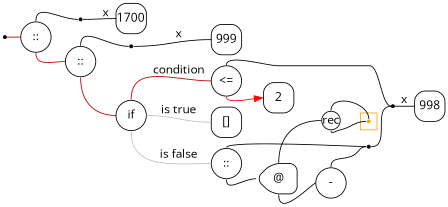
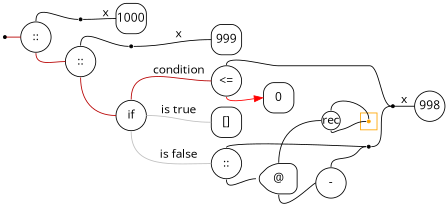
  digraph {
    fontname="Open Sans"
    labeldistance=0
    nodesep=.175
    rankdir=LR
    ranksep=.175
    node [color="#000000" fixedsize=true fontname="Open Sans" orientation=90 shape=circle style=rounded]
    edge [arrowhead=none arrowtail=none fontname="Open Sans" headport=w tailport=n]
    ndcluster_nd162 [color=orange shape=point style=""]
    nd1 [shape=point color="" orientation="" style=""]
    n3 [label="::" orientation=""]
    n4 [label=" " shape=point color=""]
    n5 [label="::" orientation=""]
-   n6 [label=1700 shape=square]
+   n6 [label=1000 shape=square]
    n7 [label=" " shape=point color=""]
    n8 [label=if orientation=""]
    n9 [label=999 shape=square]
    n10 [label="<=" orientation=""]
    n11 [label="[]" shape=square]
    n12 [label="::" orientation=""]
-   n13 [label=998 shape=square]
+   n13 [label=998]
    n14 [height=.3 label=rec width=.3 orientation=""]
-   n15 [label=2 shape=square]
+   n15 [label=0 shape=square]
    n16 [label=" " shape=point color=""]
    n17 [label="@" shape=house]
    n18 [label=" " shape=point color=""]
    n19 [label="-" orientation=""]
    subgraph cluster_1 {
      color=orange
      style=fill
      ndcluster_nd162
    }
    nd1 -> n3 [color="#b70000" tailport=e]
    n3 -> n4
    n3 -> n5 [color="#b70000" tailport=s]
    n4 -> n6 [label=x tailport=e]
    n5 -> n7
    n5 -> n8 [color="#b70000" tailport=s]
    n7 -> n9 [label=x tailport=e]
    n8 -> n10 [color="#b70000" label=condition]
    n8 -> n11 [color=grey label="is true" tailport=e]
    n8 -> n12 [color=grey label="is false" tailport=s]
    n10 -> n15 [arrowhead=normal color=red tailport=s]
    n10 -> n16
    n12 -> n17 [tailport=s]
    n12 -> n18
    n14 -> ndcluster_nd162 [dir=back headport=n]
    n14 -> ndcluster_nd162 [tailport=s]
    n16 -> n13 [label=x tailport=e]
    n17 -> n14
    n17 -> n19 [tailport=s]
    n18 -> n16 [tailport=e]
    n19 -> n18
  }
